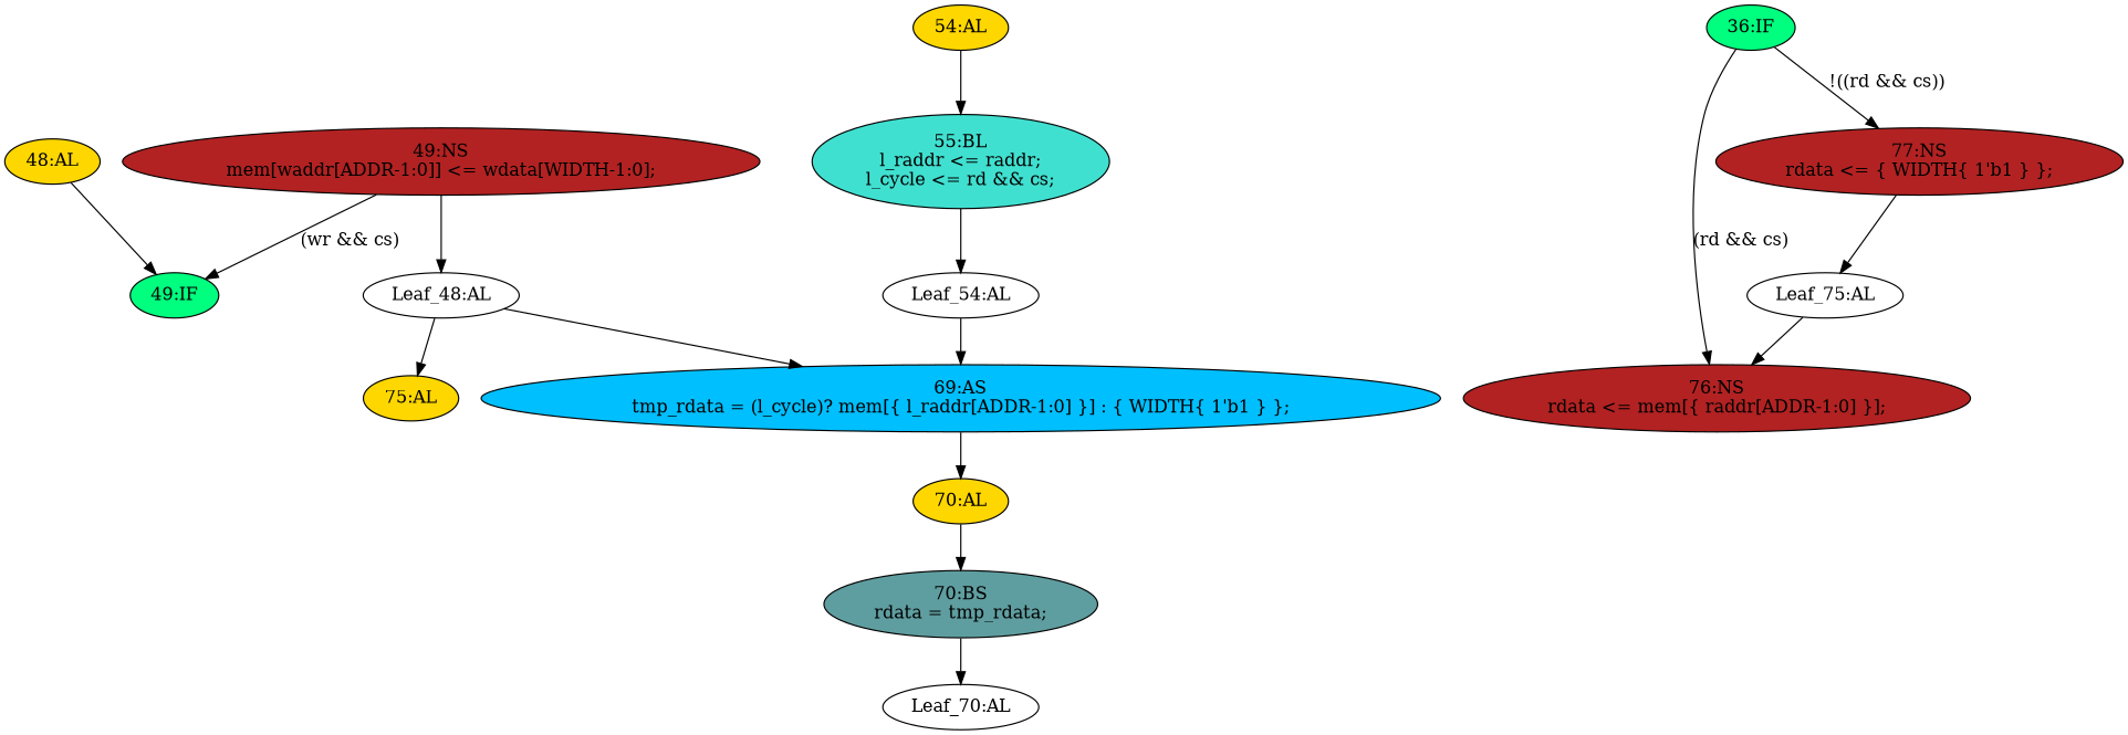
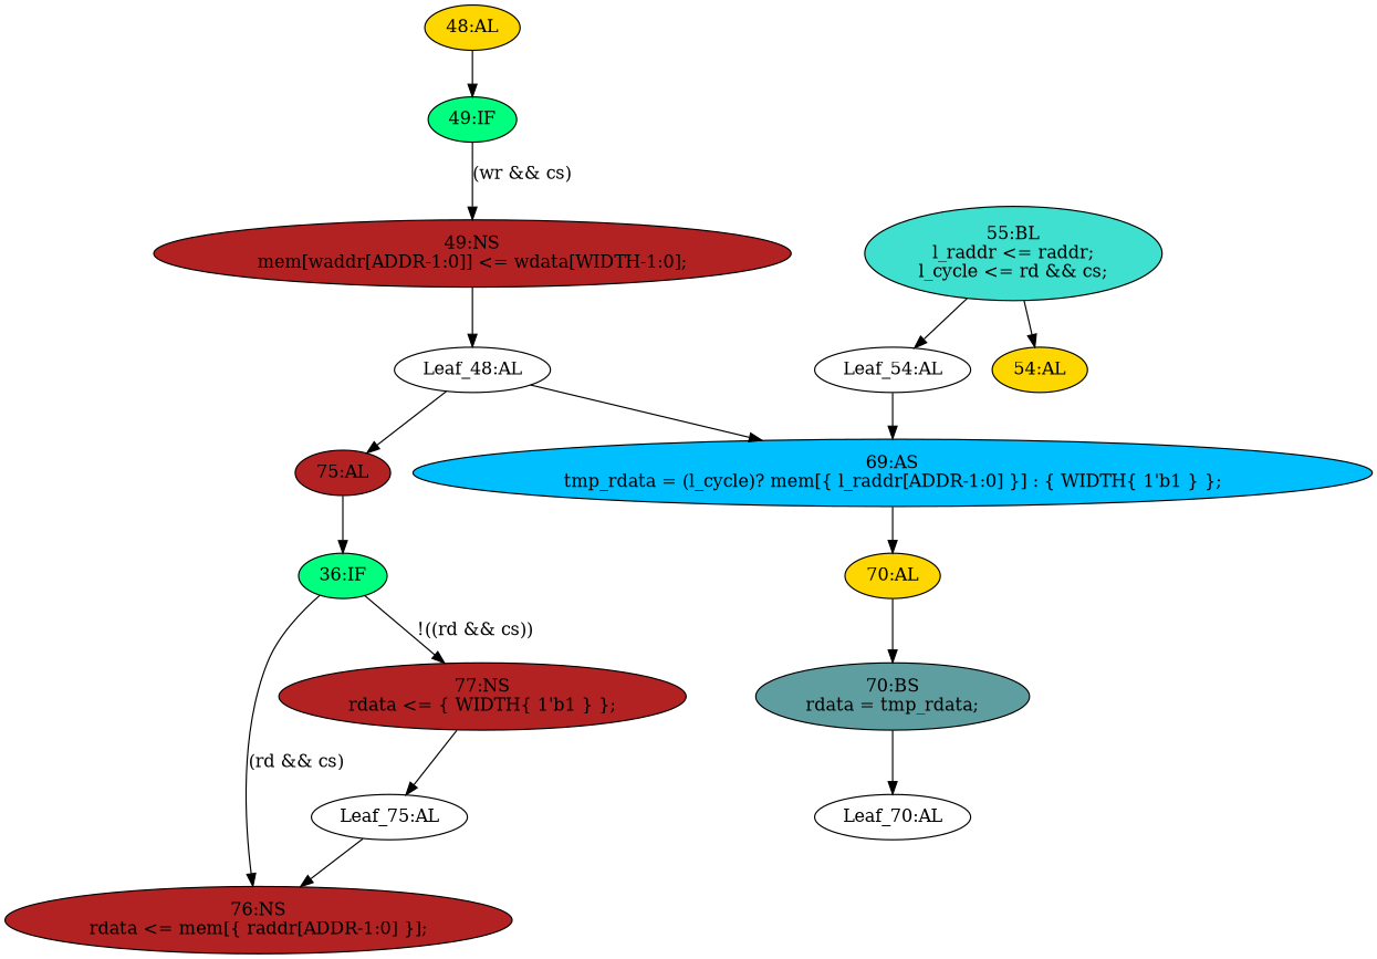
  strict digraph {
    node [statements="[]" style=filled]
    edge [cond="[]" lineno=None]
    n1 [ast="<pyverilog.vparser.ast.Always object at 0x7fbfca9dc290>" clk_sens=True fillcolor=gold label="48:AL" sens="['clk']" typ=Always use_var="['cs', 'wdata', 'wr']"]
    n2 [ast="<pyverilog.vparser.ast.IfStatement object at 0x7fbfca5be1d0>" fillcolor=springgreen label="49:IF" typ=IfStatement]
    n3 [ast="<pyverilog.vparser.ast.NonblockingSubstitution object at 0x7fbfca5be3d0>" fillcolor=firebrick label="49:NS\nmem[waddr[ADDR-1:0]] <= wdata[WIDTH-1:0];" statements="[<pyverilog.vparser.ast.NonblockingSubstitution object at 0x7fbfca5be3d0>]" typ=NonblockingSubstitution]
    n4 [def_var="['mem']" label="Leaf_48:AL" statements="" style=""]
    n5 [ast="<pyverilog.vparser.ast.NonblockingSubstitution object at 0x7fbfca993c90>" fillcolor=firebrick label="76:NS\nrdata <= mem[{ raddr[ADDR-1:0] }];" statements="[<pyverilog.vparser.ast.NonblockingSubstitution object at 0x7fbfca993c90>]" typ=NonblockingSubstitution]
    n6 [def_var="['rdata']" label="Leaf_75:AL" statements="" style=""]
-   n7 [ast="<pyverilog.vparser.ast.Always object at 0x7fbfca993850>" clk_sens=True fillcolor=gold label="75:AL" sens="['clk']" typ=Always use_var="['rd', 'cs', 'raddr', 'mem']"]
+   n7 [ast="<pyverilog.vparser.ast.Always object at 0x7fbfca993850>" clk_sens=True fillcolor=firebrick label="75:AL" sens="['clk']" typ=Always use_var="['rd', 'cs', 'raddr', 'mem']"]
    n8 [ast="<pyverilog.vparser.ast.Assign object at 0x7fbfca993290>" def_var="['tmp_rdata']" fillcolor=deepskyblue label="69:AS\ntmp_rdata = (l_cycle)? mem[{ l_raddr[ADDR-1:0] }] : { WIDTH{ 1'b1 } };" typ=Assign use_var="['l_cycle', 'mem', 'l_raddr', 'WIDTH']"]
    n9 [ast="<pyverilog.vparser.ast.IfStatement object at 0x7fbfca993cd0>" fillcolor=springgreen label="36:IF" typ=IfStatement]
    n10 [ast="<pyverilog.vparser.ast.Always object at 0x7fbfca9934d0>" clk_sens=False fillcolor=gold label="70:AL" sens="['tmp_rdata']" typ=Always use_var="['tmp_rdata']"]
    n11 [ast="<pyverilog.vparser.ast.NonblockingSubstitution object at 0x7fbfca993f10>" fillcolor=firebrick label="77:NS\nrdata <= { WIDTH{ 1'b1 } };" statements="[<pyverilog.vparser.ast.NonblockingSubstitution object at 0x7fbfca993f10>]" typ=NonblockingSubstitution]
    n12 [ast="<pyverilog.vparser.ast.BlockingSubstitution object at 0x7fbfca9935d0>" fillcolor=cadetblue label="70:BS\nrdata = tmp_rdata;" statements="[<pyverilog.vparser.ast.BlockingSubstitution object at 0x7fbfca9935d0>]" typ=BlockingSubstitution]
    n13 [def_var="['rdata']" label="Leaf_70:AL" statements="" style=""]
    n14 [def_var="['l_cycle', 'l_raddr']" label="Leaf_54:AL" statements="" style=""]
    n15 [ast="<pyverilog.vparser.ast.Always object at 0x7fbfca5be850>" clk_sens=True fillcolor=gold label="54:AL" sens="['clk']" typ=Always use_var="['rd', 'cs', 'raddr']"]
    n16 [ast="<pyverilog.vparser.ast.Block object at 0x7fbfca5be890>" fillcolor=turquoise label="55:BL\nl_raddr <= raddr;\nl_cycle <= rd && cs;" statements="[<pyverilog.vparser.ast.NonblockingSubstitution object at 0x7fbfca5be910>, <pyverilog.vparser.ast.NonblockingSubstitution object at 0x7fbfca5bead0>]" typ=Block]
    n1 -> n2
-   n3 -> n2 [cond="['wr', 'cs']" label="(wr && cs)" lineno=49]
+   n2 -> n3 [cond="['wr', 'cs']" label="(wr && cs)" lineno=49]
    n3 -> n4
    n4 -> n7 [cond="" lineno=""]
    n4 -> n8 [cond="" lineno=""]
    n6 -> n5
+   n7 -> n9
    n8 -> n10 [cond="" lineno=""]
    n9 -> n5 [cond="['rd', 'cs']" label="(rd && cs)" lineno=76]
    n9 -> n11 [cond="['rd', 'cs']" label="!((rd && cs))" lineno=76]
    n10 -> n12
    n11 -> n6
    n12 -> n13
    n14 -> n8 [cond="" lineno=""]
-   n15 -> n16
+   n16 -> n15
    n16 -> n14
  }
